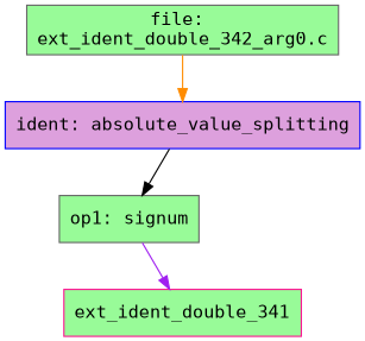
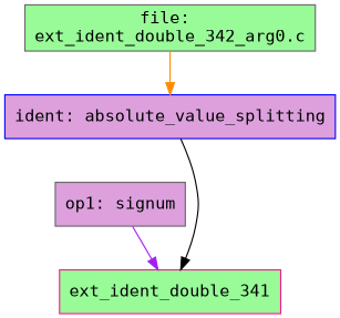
  digraph {
    fontname="DejaVu Sans Mono"
    node [color=gray40 fillcolor=palegreen fontname="DejaVu Sans Mono" shape=box style=filled]
    edge [fontname="DejaVu Sans Mono"]
    n1 [label="file: \next_ident_double_342_arg0.c"]
    n2 [color=blue fillcolor=plum label="ident: absolute_value_splitting"]
-   n3 [label="op1: signum"]
+   n3 [fillcolor=plum label="op1: signum"]
    n4 [color=deeppink label=ext_ident_double_341]
    n1 -> n2 [color=darkorange]
-   n2 -> n3 [color=black]
+   n2 -> n4 [color=black]
    n3 -> n4 [color=purple]
  }
